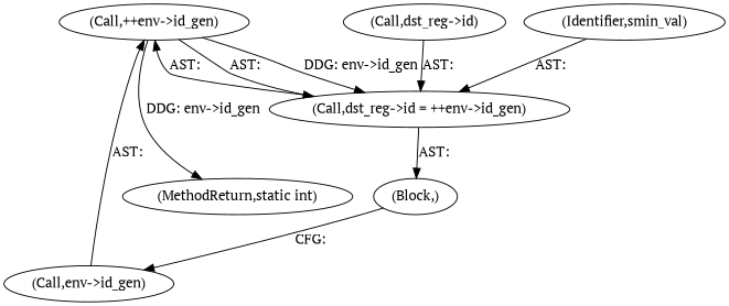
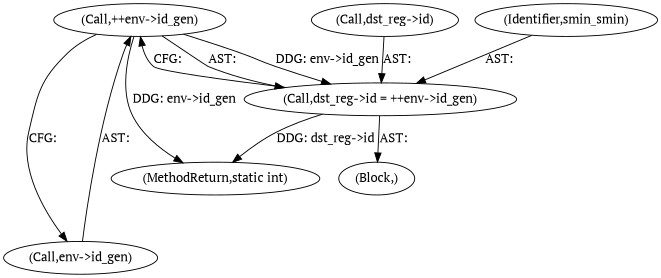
  digraph {
    fontname="PT Serif"
    node [fontname="PT Serif"]
    edge [fontname="PT Serif"]
    n1 [label="(Call,++env->id_gen)"]
    n2 [label="(Call,dst_reg->id = ++env->id_gen)"]
    n3 [label="(MethodReturn,static int)"]
    n4 [label="(Call,env->id_gen)"]
    n5 [label="(Block,)"]
    n6 [label="(Call,dst_reg->id)"]
-   n7 [label="(Identifier,smin_val)"]
+   n7 [label="(Identifier,smin_smin)"]
    n1 -> n2 [label="AST: "]
    n1 -> n2 [label="DDG: env->id_gen"]
    n1 -> n3 [label="DDG: env->id_gen"]
-   n5 -> n4 [label="CFG: "]
-   n2 -> n1 [label="AST: "]
+   n1 -> n4 [label="CFG: "]
+   n2 -> n1 [label="CFG: "]
+   n2 -> n3 [label="DDG: dst_reg->id"]
    n2 -> n5 [label="AST: "]
    n4 -> n1 [label="AST: "]
    n6 -> n2 [label="AST: "]
    n7 -> n2 [label="AST: "]
  }
